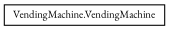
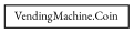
  digraph {
    rankdir=LR
    fontname="EB Garamond"
-   n1 [color=black fillcolor=white fontname="EB Garamond" fontsize=10 height=0.2 label="VendingMachine.VendingMachine" shape=record style=filled width=0.4]
+   n1 [color=black fillcolor=white fontname="EB Garamond" fontsize=10 height=0.2 label="VendingMachine.Coin" shape=record style=filled width=0.4]
  }
